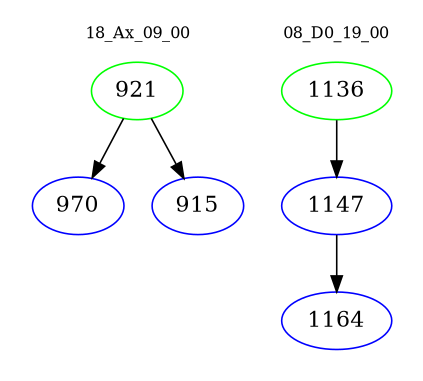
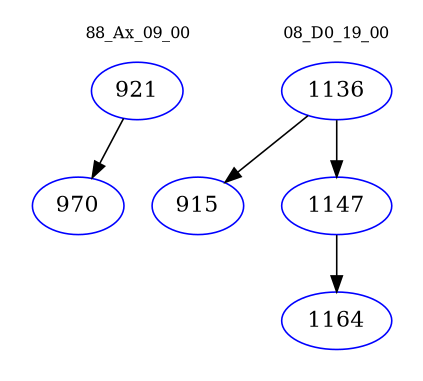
  digraph {
    node [color=blue]
    edge [color=black]
-   n1 [color=green label=921]
+   n1 [label=921]
    n2 [label=915]
    n3 [label=970]
-   n4 [color=green label=1136]
+   n4 [label=1136]
    n5 [label=1147]
    n6 [label=1164]
    subgraph cluster_1 {
      color=white
      fontsize=10
-     label="18_Ax_09_00"
+     label="88_Ax_09_00"
      n1
      n2
      n3
    }
    subgraph cluster_2 {
      color=white
      fontsize=10
      label="08_D0_19_00"
      n4
      n5
      n6
    }
-   n1 -> n2
+   n4 -> n2
    n1 -> n3
    n4 -> n5
    n5 -> n6
  }
